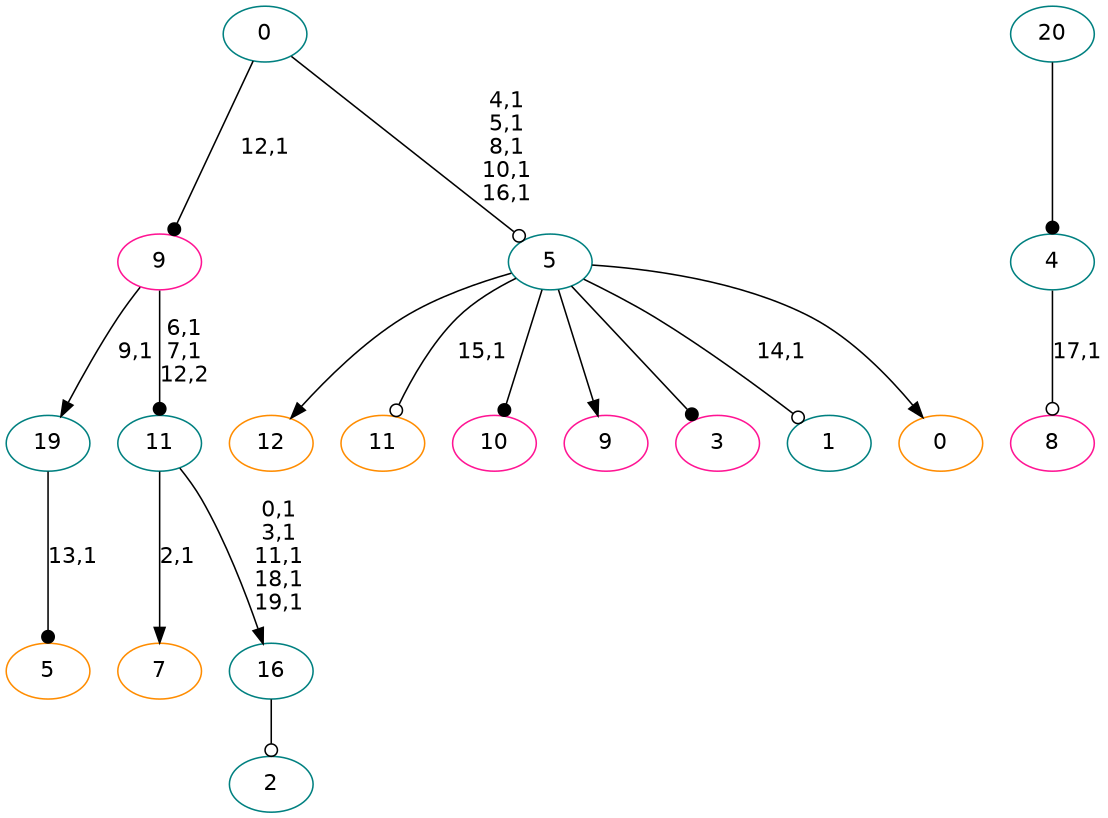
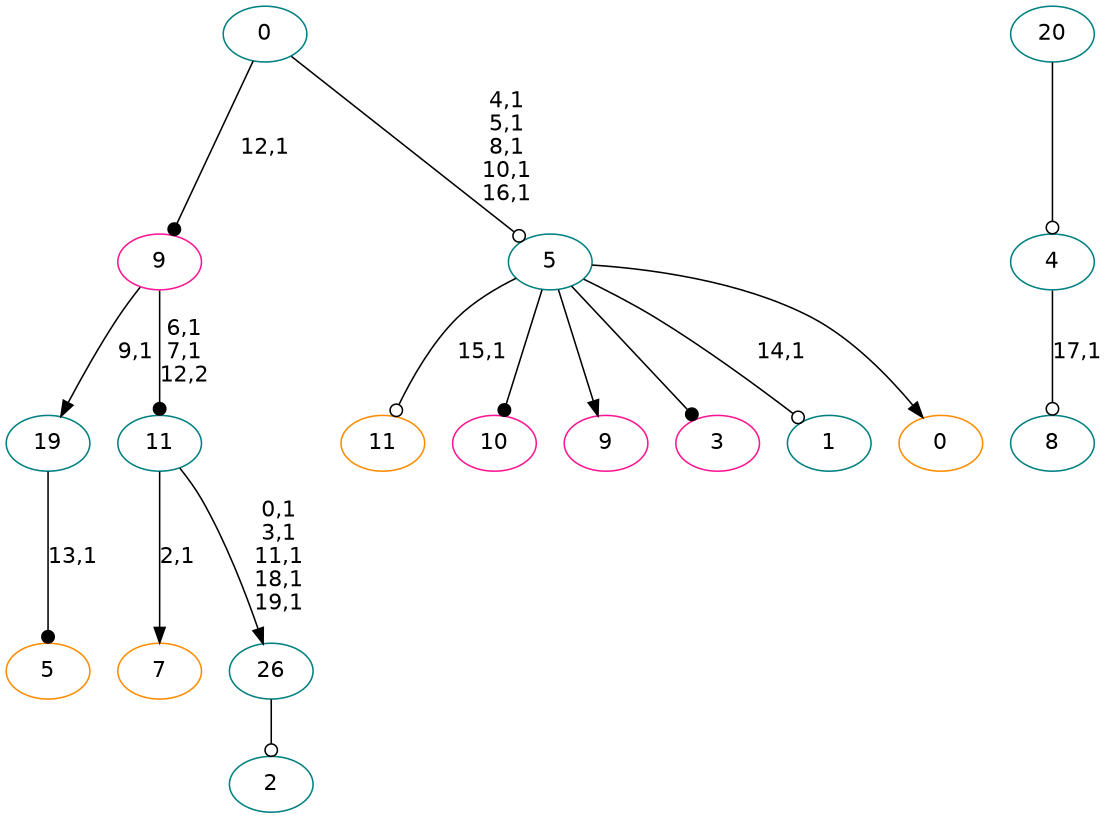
  digraph {
    fontname="DejaVu Sans"
    node [color=teal fontname="DejaVu Sans"]
    edge [arrowhead=odot fontname="DejaVu Sans"]
-   n1 [color=darkorange label=12]
    n2 [color=darkorange label=11]
    n3 [color=deeppink label=10]
    n4 [color=deeppink label=9]
-   n5 [color=deeppink label=8]
+   n5 [label=8]
    n6 [color=darkorange label=7]
    n7 [color=darkorange label=5]
    n8 [label=4]
    20
    19
    n11 [color=deeppink label=3]
    n12 [label=2]
-   16
+   16 [label=26]
    11
    9 [color=deeppink]
    n16 [label=1]
    n17 [color=darkorange label=0]
    5
    0
    n8 -> n5 [label="17,1"]
-   20 -> n8 [arrowhead=dot]
+   20 -> n8
    19 -> n7 [arrowhead=dot label="13,1"]
    16 -> n12
    11 -> n6 [arrowhead=normal label="2,1"]
    11 -> 16 [arrowhead=normal label="0,1\n3,1\n11,1\n18,1\n19,1"]
    9 -> 19 [arrowhead=normal label="9,1"]
    9 -> 11 [arrowhead=dot label="6,1\n7,1\n12,2"]
-   5 -> n1 [arrowhead=normal]
    5 -> n2 [label="15,1"]
    5 -> n3 [arrowhead=dot]
    5 -> n4 [arrowhead=normal]
    5 -> n11 [arrowhead=dot]
    5 -> n16 [label="14,1"]
    5 -> n17 [arrowhead=normal]
    0 -> 9 [arrowhead=dot label="12,1"]
    0 -> 5 [label="4,1\n5,1\n8,1\n10,1\n16,1"]
  }
